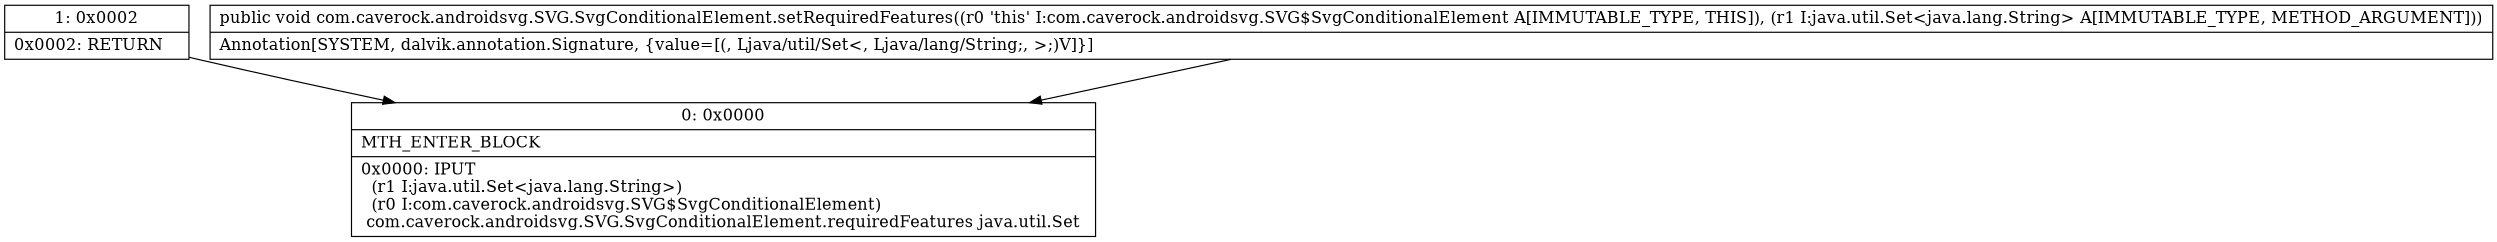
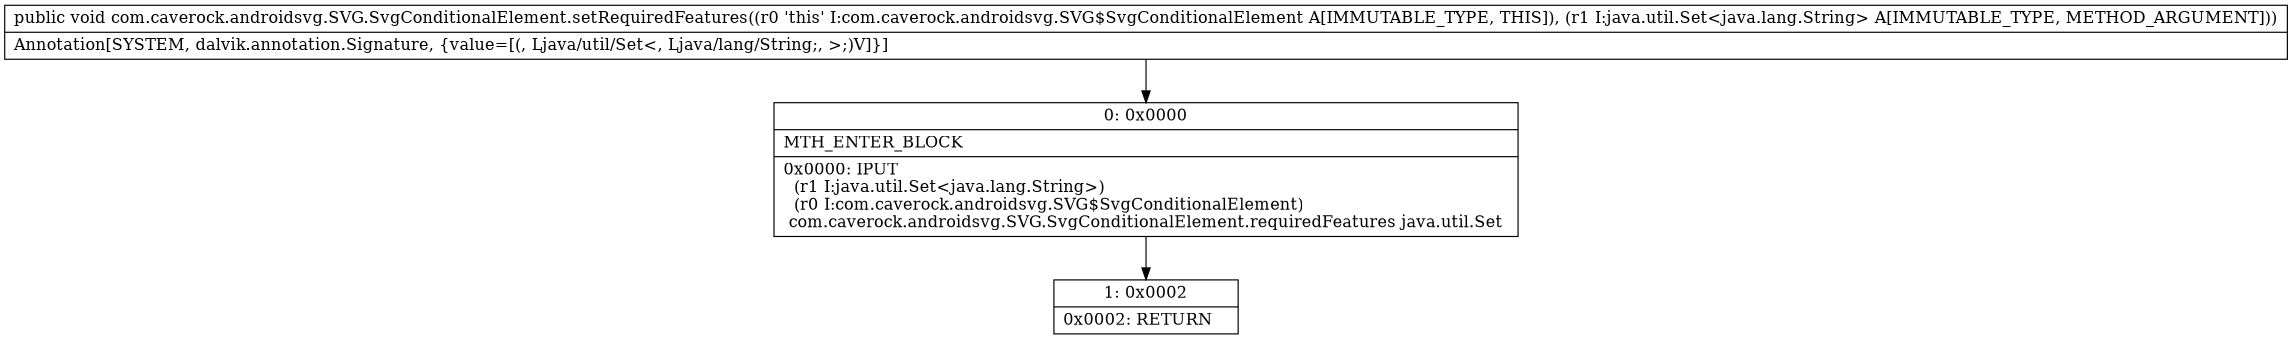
  digraph {
    node [shape=record]
    n1 [label="{0\:\ 0x0000|MTH_ENTER_BLOCK\l|0x0000: IPUT  \l  (r1 I:java.util.Set\<java.lang.String\>)\l  (r0 I:com.caverock.androidsvg.SVG$SvgConditionalElement)\l com.caverock.androidsvg.SVG.SvgConditionalElement.requiredFeatures java.util.Set \l}"]
    n2 [label="{1\:\ 0x0002|0x0002: RETURN   \l}"]
    n3 [label="{public void com.caverock.androidsvg.SVG.SvgConditionalElement.setRequiredFeatures((r0 'this' I:com.caverock.androidsvg.SVG$SvgConditionalElement A[IMMUTABLE_TYPE, THIS]), (r1 I:java.util.Set\<java.lang.String\> A[IMMUTABLE_TYPE, METHOD_ARGUMENT]))  | Annotation[SYSTEM, dalvik.annotation.Signature, \{value=[(, Ljava\/util\/Set\<, Ljava\/lang\/String;, \>;)V]\}]\l}"]
-   n2 -> n1
+   n1 -> n2
    n3 -> n1
  }
